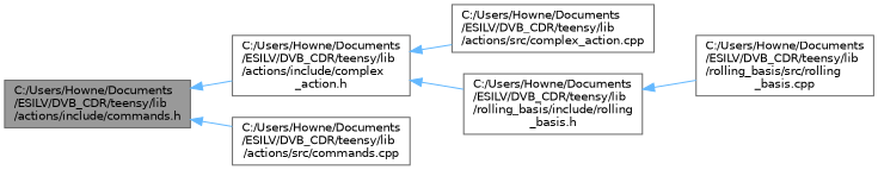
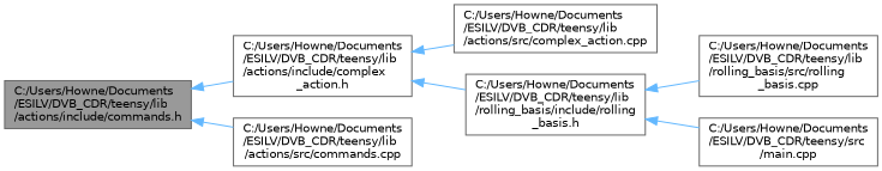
  digraph {
    rankdir=LR
    node [color=grey40 fillcolor=white fontname=Helvetica fontsize=10 shape=box style=filled]
    edge [color=steelblue1 dir=back fontname=Helvetica fontsize=10 labelfontname=Helvetica labelfontsize=10 style=solid]
    n1 [color=gray40 fillcolor=grey60 fontcolor=black height=0.2 label="C:/Users/Howne/Documents\l/ESILV/DVB_CDR/teensy/lib\l/actions/include/commands.h" width=0.4]
    n2 [height=0.2 label="C:/Users/Howne/Documents\l/ESILV/DVB_CDR/teensy/lib\l/actions/include/complex\l_action.h" width=0.4]
    n3 [height=0.2 label="C:/Users/Howne/Documents\l/ESILV/DVB_CDR/teensy/lib\l/actions/src/commands.cpp" width=0.4]
    n4 [height=0.2 label="C:/Users/Howne/Documents\l/ESILV/DVB_CDR/teensy/lib\l/actions/src/complex_action.cpp" width=0.4]
    n5 [height=0.2 label="C:/Users/Howne/Documents\l/ESILV/DVB_CDR/teensy/lib\l/rolling_basis/include/rolling\l_basis.h" width=0.4]
    n6 [height=0.2 label="C:/Users/Howne/Documents\l/ESILV/DVB_CDR/teensy/lib\l/rolling_basis/src/rolling\l_basis.cpp" width=0.4]
+   n7 [height=0.2 label="C:/Users/Howne/Documents\l/ESILV/DVB_CDR/teensy/src\l/main.cpp" width=0.4]
    n1 -> n2
    n1 -> n3
    n2 -> n4
    n2 -> n5
    n5 -> n6
+   n5 -> n7
  }
